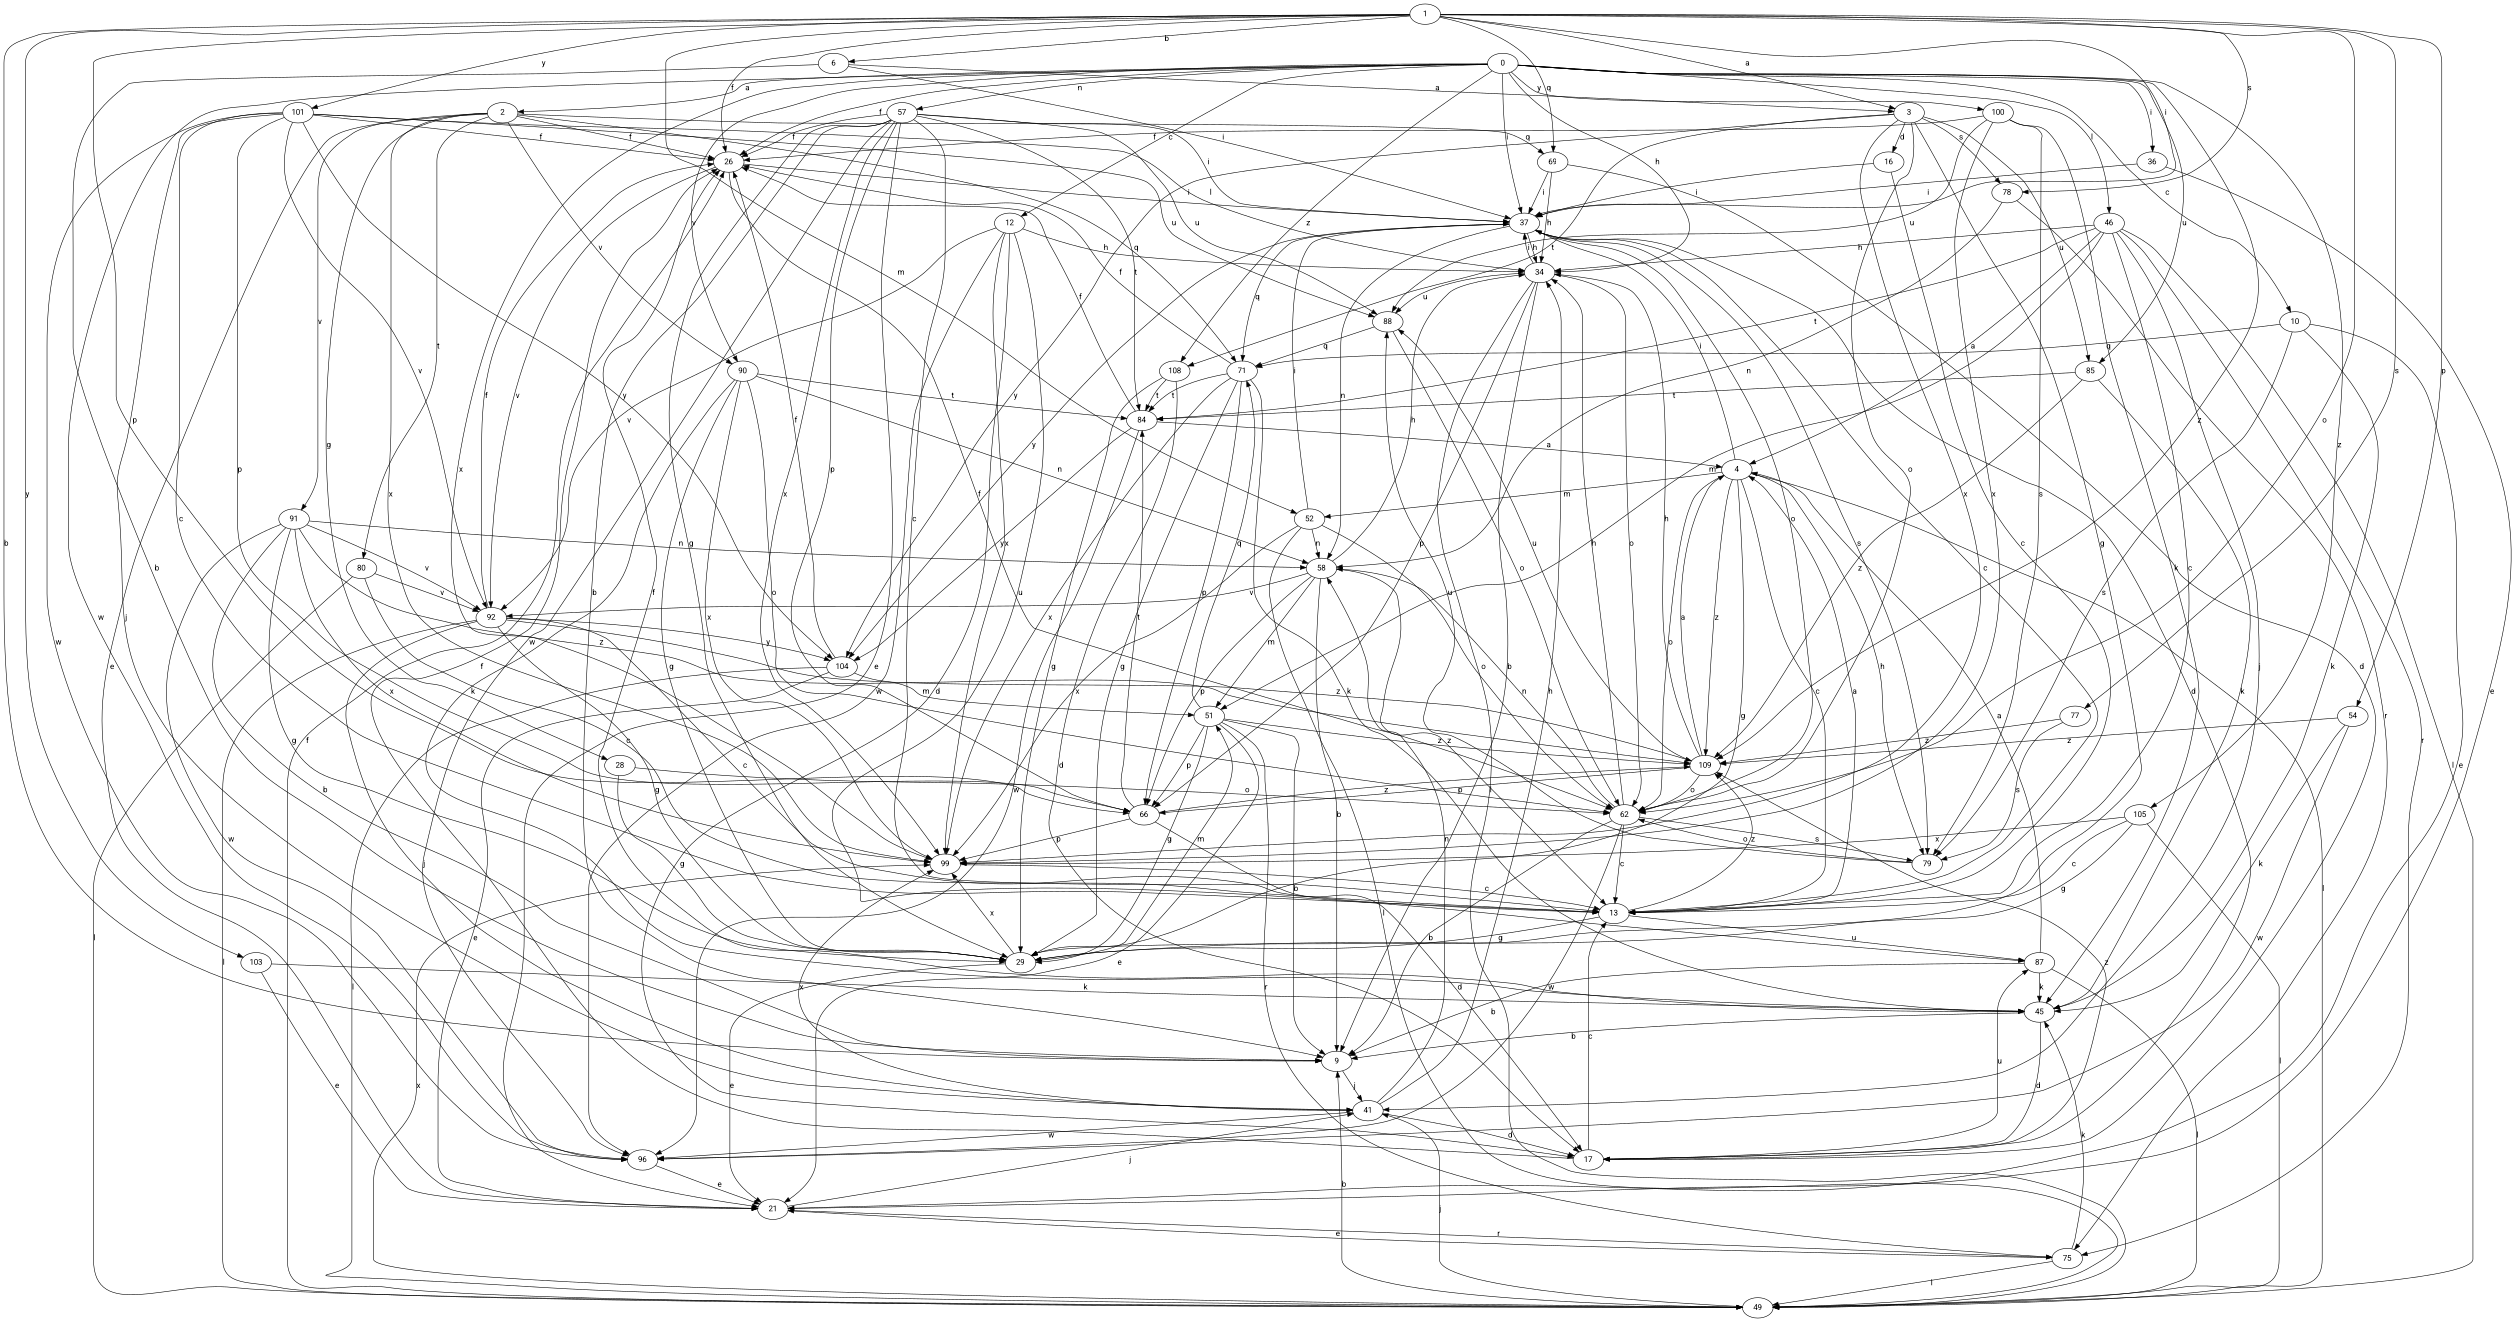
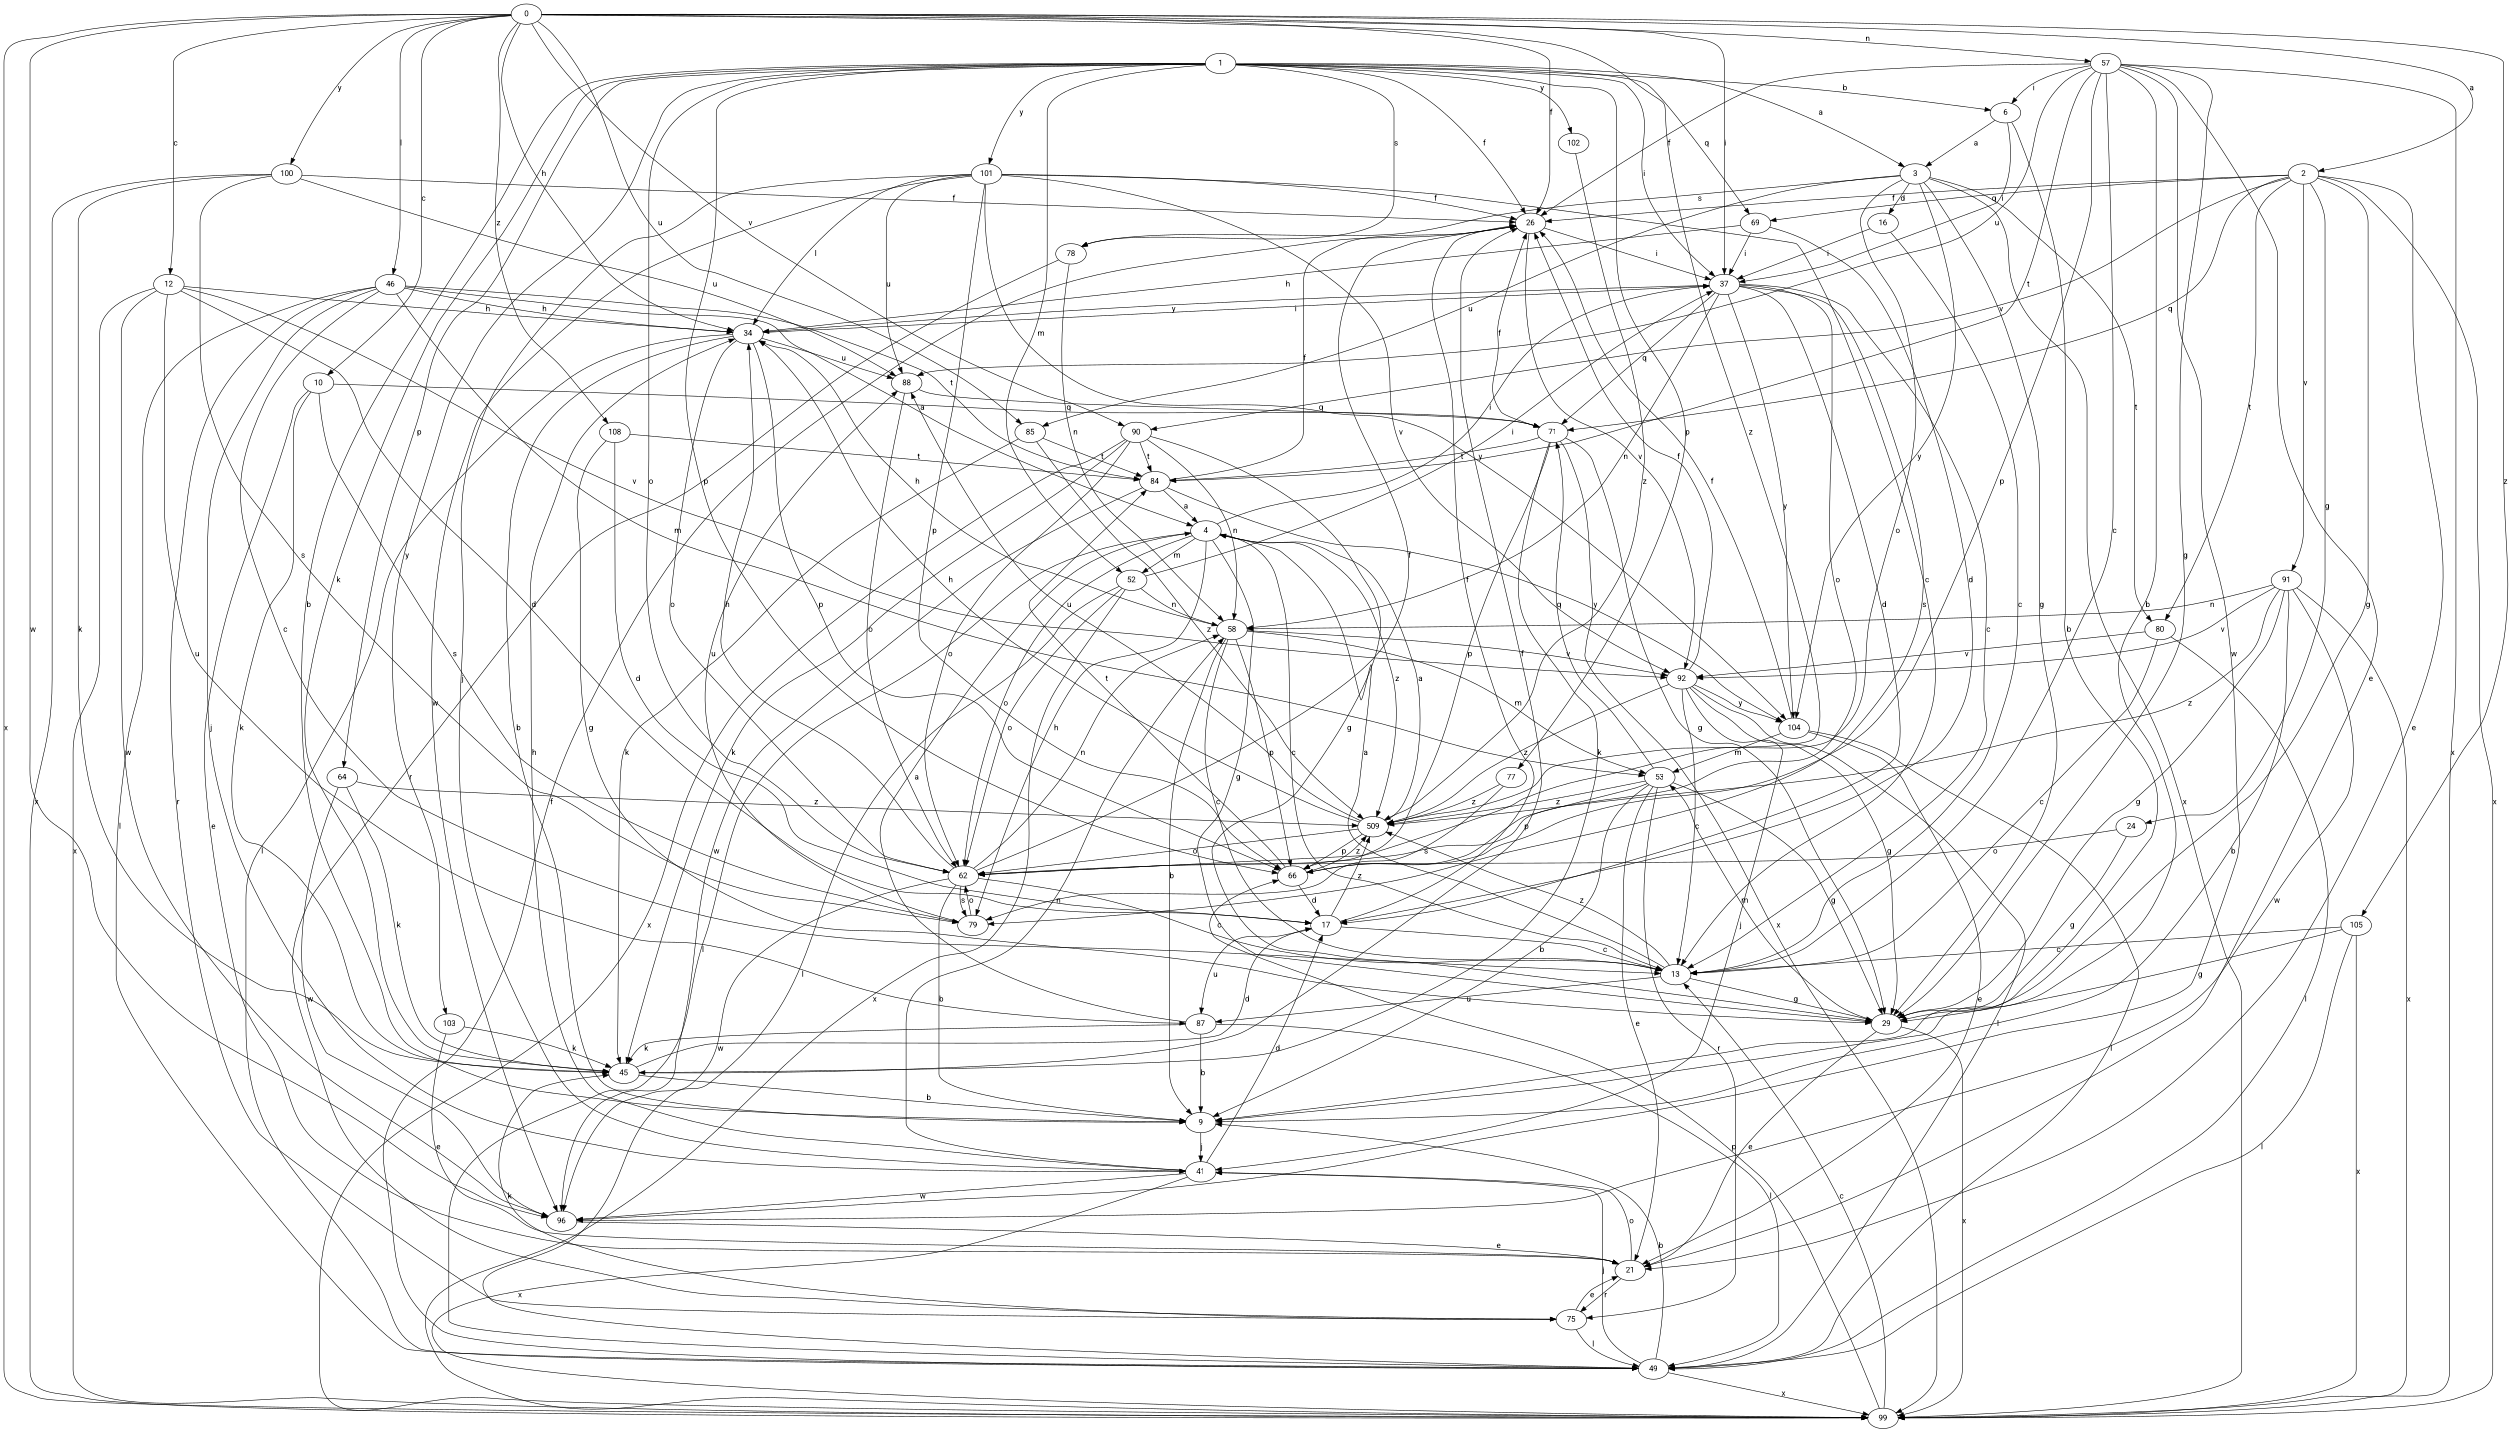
  strict digraph {
    fontname=Roboto
    node [fontname=Roboto]
    edge [fontname=Roboto]
    0
    2
    10
    12
    26
    34
-   36
    37
    46
    57
    85
    90
    96
    99
    100
    105
    108
-   109
+   109 [label=509]
    69
    21
-   28
+   28 [label=24]
    29
    71
    80
    91
    45
    79
    17
    87
    92
    9
    62
    66
    49
    88
    104
    13
    58
    4
    41
    75
-   53 [label=51]
+   53
    84
    1
    3
    6
    52
-   64 [label=54]
+   64
    77
    78
    101
+   102
    103
    16
    0 -> 2 [label=a]
    0 -> 10 [label=c]
    0 -> 12 [label=c]
    0 -> 26 [label=f]
    0 -> 34 [label=h]
-   0 -> 36 [label=i]
    0 -> 37 [label=i]
    0 -> 46 [label=l]
    0 -> 57 [label=n]
    0 -> 85 [label=u]
    0 -> 90 [label=v]
    0 -> 96 [label=w]
    0 -> 99 [label=x]
    0 -> 100 [label=y]
    0 -> 105 [label=z]
    0 -> 108 [label=z]
    0 -> 109 [label=z]
    2 -> 26 [label=f]
    2 -> 90 [label=v]
    2 -> 99 [label=x]
    2 -> 69 [label=q]
    2 -> 21 [label=e]
    2 -> 28 [label=g]
+   2 -> 29 [label=g]
    2 -> 71 [label=q]
    2 -> 80 [label=t]
    2 -> 91 [label=v]
    10 -> 21 [label=e]
    10 -> 71 [label=q]
    10 -> 45 [label=k]
    10 -> 79 [label=s]
    12 -> 34 [label=h]
    12 -> 96 [label=w]
    12 -> 99 [label=x]
    12 -> 17 [label=d]
    12 -> 87 [label=u]
    12 -> 92 [label=v]
    26 -> 37 [label=i]
    26 -> 92 [label=v]
    34 -> 37 [label=i]
    34 -> 9 [label=b]
    34 -> 62 [label=o]
    34 -> 66 [label=p]
    34 -> 49 [label=l]
    34 -> 88 [label=u]
-   36 -> 37 [label=i]
-   36 -> 21 [label=e]
-   37 -> 34 [label=h]
+   37 -> 34 [label=y]
    37 -> 71 [label=q]
    37 -> 79 [label=s]
    37 -> 17 [label=d]
    37 -> 62 [label=o]
    37 -> 104 [label=y]
    37 -> 13 [label=c]
    37 -> 58 [label=n]
    46 -> 34 [label=h]
    46 -> 49 [label=l]
    46 -> 13 [label=c]
    46 -> 4 [label=a]
    46 -> 41 [label=j]
    46 -> 75 [label=r]
    46 -> 53 [label=m]
    46 -> 84 [label=t]
    57 -> 26 [label=f]
-   57 -> 37 [label=i]
+   57 -> 6 [label=i]
    57 -> 96 [label=w]
    57 -> 99 [label=x]
    57 -> 21 [label=e]
    57 -> 29 [label=g]
    57 -> 9 [label=b]
    57 -> 66 [label=p]
    57 -> 88 [label=u]
    57 -> 13 [label=c]
    57 -> 84 [label=t]
    85 -> 109 [label=z]
    85 -> 45 [label=k]
    85 -> 84 [label=t]
    90 -> 99 [label=x]
    90 -> 29 [label=g]
    90 -> 45 [label=k]
    90 -> 62 [label=o]
    90 -> 58 [label=n]
    90 -> 84 [label=t]
    96 -> 21 [label=e]
-   66 -> 99 [label=p]
+   99 -> 66 [label=p]
    99 -> 13 [label=c]
    100 -> 26 [label=f]
    100 -> 99 [label=x]
    100 -> 45 [label=k]
    100 -> 79 [label=s]
    100 -> 88 [label=u]
    105 -> 99 [label=x]
    105 -> 29 [label=g]
    105 -> 49 [label=l]
    105 -> 13 [label=c]
    108 -> 29 [label=g]
    108 -> 17 [label=d]
    108 -> 84 [label=t]
    109 -> 34 [label=h]
    109 -> 62 [label=o]
    109 -> 66 [label=p]
    109 -> 88 [label=u]
    109 -> 4 [label=a]
    69 -> 34 [label=h]
    69 -> 37 [label=i]
    69 -> 17 [label=d]
-   21 -> 41 [label=j]
+   21 -> 41 [label=o]
    21 -> 75 [label=r]
    28 -> 29 [label=g]
    28 -> 62 [label=o]
    29 -> 99 [label=x]
    29 -> 21 [label=e]
    29 -> 53 [label=m]
    71 -> 26 [label=f]
    71 -> 99 [label=x]
    71 -> 29 [label=g]
    71 -> 45 [label=k]
    71 -> 66 [label=p]
    71 -> 84 [label=t]
    80 -> 92 [label=v]
    80 -> 49 [label=l]
    80 -> 13 [label=c]
    91 -> 96 [label=w]
    91 -> 99 [label=x]
    91 -> 109 [label=z]
    91 -> 29 [label=g]
    91 -> 92 [label=v]
    91 -> 9 [label=b]
    91 -> 58 [label=n]
    45 -> 26 [label=f]
    45 -> 17 [label=d]
    45 -> 9 [label=b]
    79 -> 62 [label=o]
    79 -> 88 [label=u]
    17 -> 26 [label=f]
    17 -> 109 [label=z]
    17 -> 87 [label=u]
    17 -> 13 [label=c]
    87 -> 45 [label=k]
    87 -> 9 [label=b]
    87 -> 49 [label=l]
    87 -> 4 [label=a]
    92 -> 26 [label=f]
    92 -> 109 [label=z]
    92 -> 29 [label=g]
    92 -> 49 [label=l]
    92 -> 104 [label=y]
    92 -> 13 [label=c]
    92 -> 41 [label=j]
    9 -> 41 [label=j]
-   26 -> 62 [label=f]
+   62 -> 26 [label=f]
    62 -> 34 [label=h]
    62 -> 96 [label=w]
    62 -> 79 [label=s]
    62 -> 9 [label=b]
    62 -> 13 [label=c]
    62 -> 58 [label=n]
    66 -> 109 [label=z]
    66 -> 17 [label=d]
    66 -> 84 [label=t]
    49 -> 26 [label=f]
    49 -> 99 [label=x]
    49 -> 9 [label=b]
    49 -> 41 [label=j]
    88 -> 71 [label=q]
    88 -> 62 [label=o]
    104 -> 26 [label=f]
    104 -> 21 [label=e]
    104 -> 49 [label=l]
    104 -> 53 [label=m]
    13 -> 109 [label=z]
    13 -> 29 [label=g]
    13 -> 87 [label=u]
    13 -> 4 [label=a]
    58 -> 34 [label=h]
    58 -> 92 [label=v]
    58 -> 9 [label=b]
    58 -> 66 [label=p]
-   58 -> 13 [label=z]
+   58 -> 13 [label=c]
    58 -> 53 [label=m]
    4 -> 37 [label=i]
    4 -> 109 [label=z]
    4 -> 29 [label=g]
    4 -> 79 [label=h]
    4 -> 62 [label=o]
    4 -> 49 [label=l]
    4 -> 13 [label=c]
    4 -> 52 [label=m]
    41 -> 34 [label=h]
    41 -> 96 [label=w]
    41 -> 99 [label=x]
    41 -> 17 [label=d]
    41 -> 58 [label=n]
    75 -> 21 [label=e]
    75 -> 45 [label=k]
    75 -> 49 [label=l]
    53 -> 109 [label=z]
    53 -> 21 [label=e]
    53 -> 29 [label=g]
    53 -> 71 [label=q]
    53 -> 9 [label=b]
    53 -> 66 [label=p]
    53 -> 75 [label=r]
    84 -> 26 [label=f]
    84 -> 96 [label=w]
    84 -> 104 [label=y]
    84 -> 4 [label=a]
    1 -> 26 [label=f]
    1 -> 37 [label=i]
    1 -> 69 [label=q]
+   1 -> 45 [label=k]
    1 -> 9 [label=b]
    1 -> 62 [label=o]
    1 -> 66 [label=p]
    1 -> 3 [label=a]
    1 -> 6 [label=b]
    1 -> 52 [label=m]
    1 -> 64 [label=p]
-   1 -> 77 [label=s]
+   1 -> 77 [label=p]
    1 -> 78 [label=s]
    1 -> 101 [label=y]
+   1 -> 102 [label=y]
    1 -> 103 [label=y]
    3 -> 85 [label=u]
    3 -> 99 [label=x]
    3 -> 29 [label=g]
-   3 -> 108 [label=t]
+   3 -> 80 [label=t]
    3 -> 62 [label=o]
    3 -> 104 [label=y]
    3 -> 78 [label=s]
    3 -> 16 [label=d]
    6 -> 37 [label=i]
    6 -> 9 [label=b]
    6 -> 3 [label=a]
    52 -> 37 [label=i]
    52 -> 99 [label=x]
    52 -> 62 [label=o]
    52 -> 49 [label=l]
    52 -> 58 [label=n]
    64 -> 96 [label=w]
    64 -> 109 [label=z]
    64 -> 45 [label=k]
    77 -> 109 [label=z]
    77 -> 79 [label=s]
    78 -> 58 [label=n]
    78 -> 75 [label=r]
    101 -> 26 [label=f]
    101 -> 34 [label=l]
    101 -> 96 [label=w]
    101 -> 92 [label=v]
    101 -> 66 [label=p]
    101 -> 88 [label=u]
    101 -> 104 [label=y]
    101 -> 13 [label=c]
    101 -> 41 [label=j]
+   102 -> 109 [label=z]
    103 -> 21 [label=e]
    103 -> 45 [label=k]
    16 -> 37 [label=i]
    16 -> 13 [label=c]
  }
